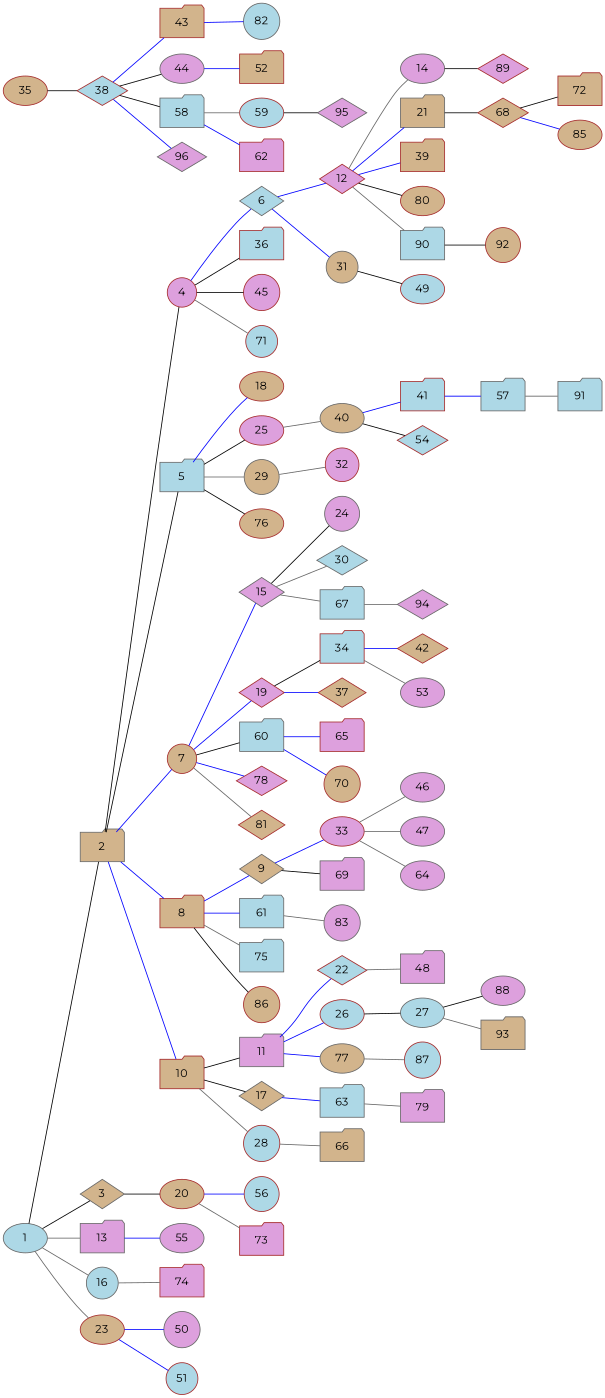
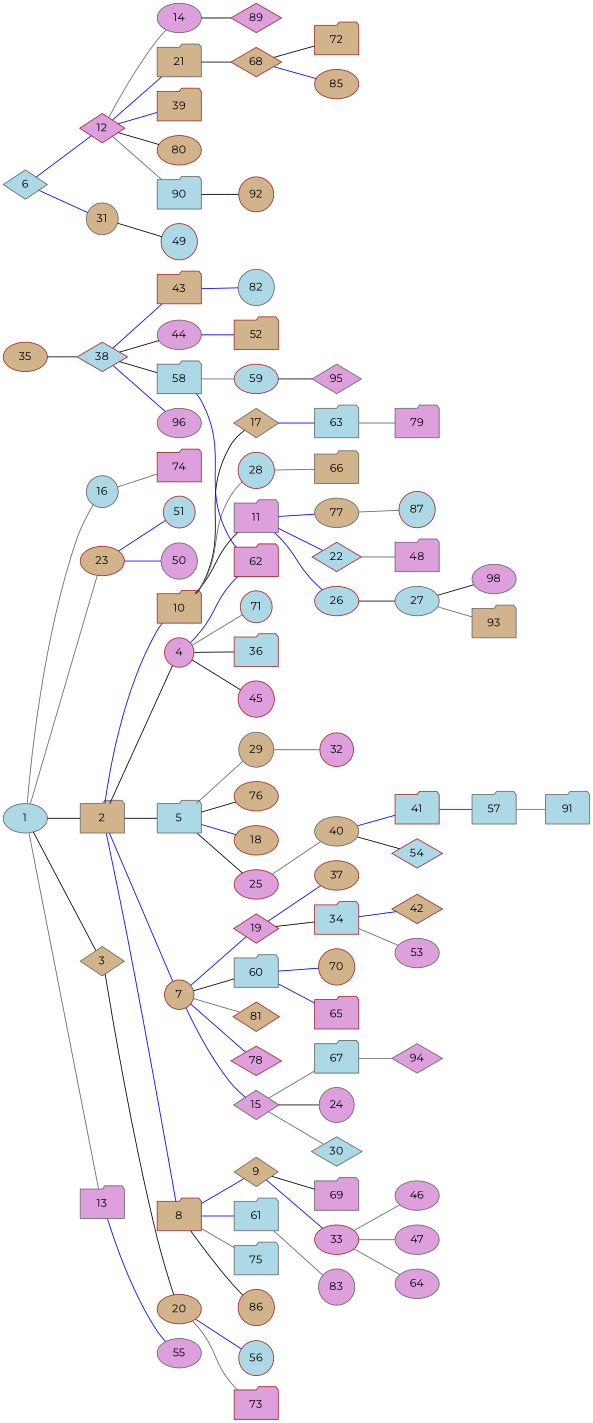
  graph {
    fontname=Montserrat
    rankdir=LR
    node [color=brown fillcolor=plum fontname=Montserrat shape=folder style=filled]
    edge [color=blue fontname=Montserrat]
    1 [color=gray40 fillcolor=lightblue shape=ellipse]
    2 [color=gray40 fillcolor=tan]
    3 [color=gray40 fillcolor=tan shape=diamond]
    13 [color=gray40]
    16 [color=gray40 fillcolor=lightblue shape=circle]
    23 [fillcolor=tan shape=ellipse]
    4 [shape=circle]
    5 [color=gray40 fillcolor=lightblue]
    7 [fillcolor=tan shape=circle]
    8 [fillcolor=tan]
    10 [fillcolor=tan]
    20 [fillcolor=tan shape=ellipse]
    55 [color=gray40 shape=ellipse]
    74
    50 [color=gray40 shape=circle]
    51 [fillcolor=lightblue shape=circle]
    6 [color=gray40 fillcolor=lightblue shape=diamond]
    36 [fillcolor=lightblue]
    45 [shape=circle]
    71 [fillcolor=lightblue shape=circle]
    18 [fillcolor=tan shape=ellipse]
    25 [shape=ellipse]
    29 [color=gray40 fillcolor=tan shape=circle]
    76 [fillcolor=tan shape=ellipse]
    15 [color=gray40 shape=diamond]
    19 [shape=diamond]
    60 [color=gray40 fillcolor=lightblue]
    78 [shape=diamond]
    81 [fillcolor=tan shape=diamond]
    9 [color=gray40 fillcolor=tan shape=diamond]
    61 [color=gray40 fillcolor=lightblue]
    75 [color=gray40 fillcolor=lightblue]
    86 [fillcolor=tan shape=circle]
    11 [color=gray40]
    17 [color=gray40 fillcolor=tan shape=diamond]
    28 [fillcolor=lightblue shape=circle]
    56 [fillcolor=lightblue shape=circle]
    73
    12 [shape=diamond]
    31 [color=gray40 fillcolor=tan shape=circle]
    40 [color=gray40 fillcolor=tan shape=ellipse]
    32 [shape=circle]
    14 [color=gray40 shape=ellipse]
    21 [color=gray40 fillcolor=tan]
    39 [fillcolor=tan]
    80 [fillcolor=tan shape=ellipse]
    90 [color=gray40 fillcolor=lightblue]
-   49 [fillcolor=lightblue shape=ellipse]
+   49 [fillcolor=lightblue shape=circle]
    24 [color=gray40 shape=circle]
    30 [color=gray40 fillcolor=lightblue shape=diamond]
    67 [color=gray40 fillcolor=lightblue]
    34 [fillcolor=lightblue]
-   37 [fillcolor=tan shape=diamond]
+   37 [fillcolor=tan shape=ellipse]
    65
    70 [fillcolor=tan shape=circle]
    33 [shape=ellipse]
    69 [color=gray40]
    83 [color=gray40 shape=circle]
    46 [color=gray40 shape=ellipse]
    47 [color=gray40 shape=ellipse]
    64 [color=gray40 shape=ellipse]
    22 [fillcolor=lightblue shape=diamond]
    26 [fillcolor=lightblue shape=ellipse]
    77 [color=gray40 fillcolor=tan shape=ellipse]
    63 [color=gray40 fillcolor=lightblue]
    66 [color=gray40 fillcolor=tan]
    48 [color=gray40]
    27 [color=gray40 fillcolor=lightblue shape=ellipse]
    87 [fillcolor=lightblue shape=circle]
    89 [shape=diamond]
    68 [fillcolor=tan shape=diamond]
    92 [fillcolor=tan shape=circle]
    35 [fillcolor=tan shape=ellipse]
    38 [fillcolor=lightblue shape=diamond]
    94 [color=gray40 shape=diamond]
    79 [color=gray40]
    42 [fillcolor=tan shape=diamond]
    53 [color=gray40 shape=ellipse]
    72 [fillcolor=tan]
    85 [fillcolor=tan shape=ellipse]
    41 [fillcolor=lightblue]
    54 [fillcolor=lightblue shape=diamond]
-   88 [color=gray40 shape=ellipse]
+   88 [color=gray40 shape=ellipse label=98]
    93 [color=gray40 fillcolor=tan]
    43 [fillcolor=tan]
    44 [color=gray40 shape=ellipse]
    58 [color=gray40 fillcolor=lightblue]
-   96 [color=gray40 shape=diamond]
+   96 [color=gray40 shape=ellipse]
    82 [color=gray40 fillcolor=lightblue shape=circle]
    52 [fillcolor=tan]
    59 [fillcolor=lightblue shape=ellipse]
    62
    57 [color=gray40 fillcolor=lightblue]
    91 [color=gray40 fillcolor=lightblue]
    95 [color=gray40 shape=diamond]
    1 -- 2 [color=black]
    1 -- 3 [color=black]
    1 -- 13 [color=gray40]
    1 -- 16 [color=gray40]
    1 -- 23 [color=gray40]
    2 -- 4 [color=black]
    2 -- 5 [color=black]
    2 -- 7
    2 -- 8
    2 -- 10
    3 -- 20 [color=black]
    13 -- 55
    16 -- 74 [color=gray40]
    23 -- 50
    23 -- 51
-   4 -- 6
+   4 -- 62
    4 -- 36 [color=black]
    4 -- 45 [color=black]
    4 -- 71 [color=gray40]
    5 -- 18
    5 -- 25 [color=black]
    5 -- 29 [color=gray40]
    5 -- 76 [color=black]
    7 -- 15
    7 -- 19
    7 -- 60 [color=black]
    7 -- 78
    7 -- 81 [color=gray40]
    8 -- 9
    8 -- 61
    8 -- 75 [color=gray40]
    8 -- 86 [color=black]
    10 -- 11 [color=black]
    10 -- 17 [color=black]
    10 -- 28 [color=gray40]
    20 -- 56
    20 -- 73 [color=gray40]
    6 -- 12
    6 -- 31
    25 -- 40 [color=gray40]
    29 -- 32 [color=gray40]
    15 -- 24 [color=black]
    15 -- 30 [color=gray40]
    15 -- 67 [color=gray40]
    19 -- 34 [color=black]
    19 -- 37
    60 -- 65
    60 -- 70
    9 -- 33
    9 -- 69 [color=black]
    61 -- 83 [color=gray40]
    11 -- 22
    11 -- 26
    11 -- 77
    17 -- 63
    28 -- 66 [color=gray40]
    12 -- 14 [color=gray40]
    12 -- 21
    12 -- 39
    12 -- 80 [color=black]
    12 -- 90 [color=gray40]
    31 -- 49 [color=black]
    40 -- 41
    40 -- 54 [color=black]
    14 -- 89 [color=black]
    21 -- 68 [color=black]
    90 -- 92 [color=black]
    67 -- 94 [color=gray40]
    34 -- 42
    34 -- 53 [color=gray40]
    33 -- 46 [color=gray40]
    33 -- 47 [color=gray40]
    33 -- 64 [color=gray40]
    22 -- 48 [color=gray40]
    26 -- 27 [color=black]
    77 -- 87 [color=gray40]
    63 -- 79 [color=gray40]
    27 -- 88 [color=black]
    27 -- 93 [color=gray40]
    68 -- 72 [color=black]
    68 -- 85
    35 -- 38 [color=black]
    38 -- 43
    38 -- 44 [color=black]
    38 -- 58 [color=black]
    38 -- 96
    41 -- 57
    43 -- 82
    44 -- 52
    58 -- 59 [color=gray40]
    58 -- 62
    59 -- 95 [color=black]
    57 -- 91 [color=gray40]
  }
